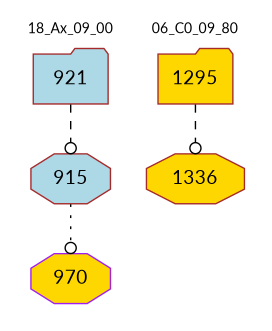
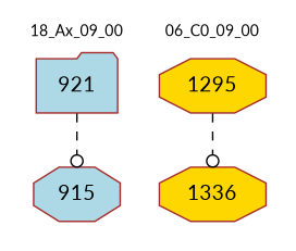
  digraph {
    fontname=Lato
    node [color=brown fillcolor=gold fontname=Lato shape=octagon style=filled]
    edge [arrowhead=odot color=black fontname=Lato style=dashed]
    n1 [fillcolor=lightblue label=921 shape=folder]
    n2 [fillcolor=lightblue label=915]
-   n3 [color=purple label=970]
-   n4 [label=1295 shape=folder]
+   n4 [label=1295]
    n5 [label=1336]
    subgraph cluster_1 {
      color=white
      fontsize=10
      label="18_Ax_09_00"
      n1
      n2
-     n3
    }
    subgraph cluster_2 {
      color=white
      fontsize=10
-     label="06_C0_09_80"
+     label="06_C0_09_00"
      n4
      n5
    }
    n1 -> n2
-   n2 -> n3 [style=dotted]
    n4 -> n5
  }
